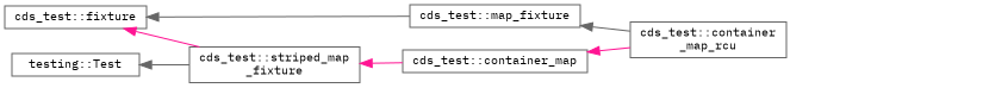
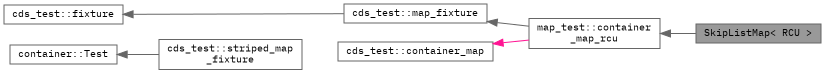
  digraph {
    fontname="IBM Plex Mono"
    rankdir=LR
    node [color=gray40 fillcolor=white fontname="IBM Plex Mono" fontsize=10 shape=box style=filled]
    edge [color=gray40 dir=back fontname="IBM Plex Mono" fontsize=10 labelfontname=Helvetica labelfontsize=10 style=solid]
-   n2 [height=0.2 label="cds_test::container\l_map_rcu" width=0.4]
+   n1 [fillcolor=grey60 fontcolor=black height=0.2 label="SkipListMap\< RCU \>" width=0.4]
+   n2 [height=0.2 label="map_test::container\l_map_rcu" width=0.4]
    n3 [height=0.2 label="cds_test::container_map" width=0.4]
    n4 [height=0.2 label="cds_test::map_fixture" width=0.4]
    n5 [height=0.2 label="cds_test::fixture" width=0.4]
    n6 [height=0.2 label="cds_test::striped_map\l_fixture" width=0.4]
-   n7 [height=0.2 label="testing::Test" width=0.4]
+   n7 [height=0.2 label="container::Test" width=0.4]
+   n2 -> n1
    n3 -> n2 [color=deeppink]
    n4 -> n2
    n5 -> n4
-   n5 -> n6 [color=deeppink]
-   n6 -> n3 [color=deeppink]
    n7 -> n6
  }
